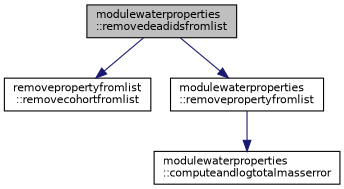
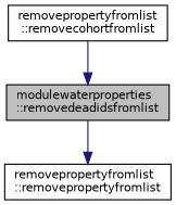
  digraph {
    rankdir=TB
    node [color=black fillcolor=white fontname=Helvetica fontsize=10 shape=record style=filled]
    edge [color=midnightblue fontname=Helvetica fontsize=10 labelfontname=Helvetica labelfontsize=10 style=solid]
    n1 [fillcolor=grey75 fontcolor=black height=0.2 label="modulewaterproperties\l::removedeadidsfromlist" width=0.4]
    n2 [height=0.2 label="removepropertyfromlist\l::removecohortfromlist" width=0.4]
-   n3 [height=0.2 label="modulewaterproperties\l::removepropertyfromlist" width=0.4]
-   n4 [height=0.2 label="modulewaterproperties\l::computeandlogtotalmasserror" width=0.4]
-   n1 -> n2
+   n3 [height=0.2 label="removepropertyfromlist\l::removepropertyfromlist" width=0.4]
+   n2 -> n1
    n1 -> n3
-   n3 -> n4
  }
